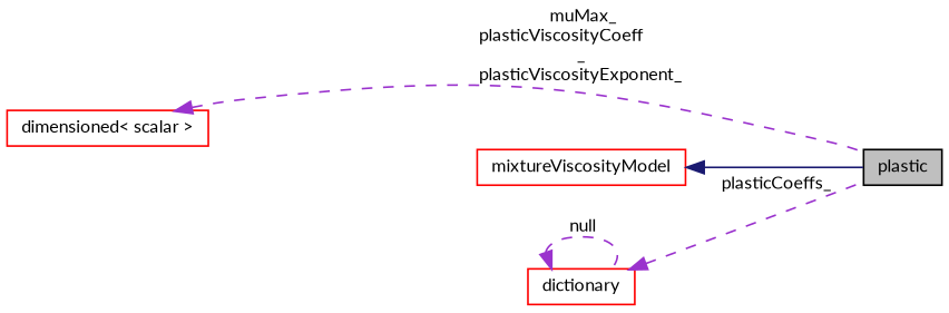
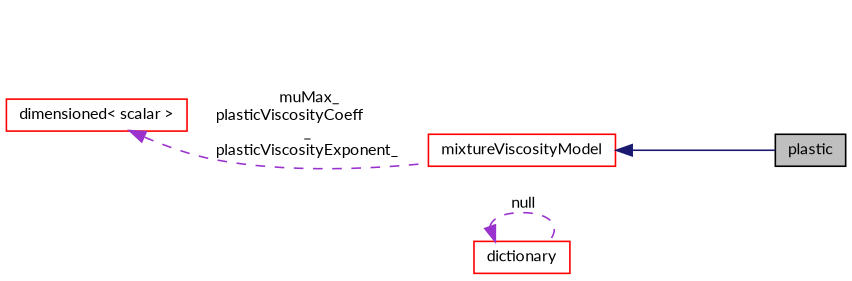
  digraph {
    fontname=Lato
    rankdir=LR
    node [color=red fontname=Lato fontsize=10 shape=record]
    edge [color=darkorchid3 dir=back fontname=Lato fontsize=10 labelfontname=Helvetica labelfontsize=10 style=dashed]
    n1 [color=black fillcolor=grey75 fontcolor=black height=0.2 label=plastic style=filled width=0.4]
    n2 [height=0.2 label=mixtureViscosityModel width=0.4]
    n3 [height=0.2 label=dictionary width=0.4]
    n4 [height=0.2 label="dimensioned\< scalar \>" width=0.4]
    n2 -> n1 [color=midnightblue style=solid]
-   n3 -> n1 [label=" plasticCoeffs_"]
    n3 -> n3 [label=" null"]
-   n4 -> n1 [label=" muMax_\nplasticViscosityCoeff\l_\nplasticViscosityExponent_"]
+   n4 -> n2 [label=" muMax_\nplasticViscosityCoeff\l_\nplasticViscosityExponent_"]
  }
